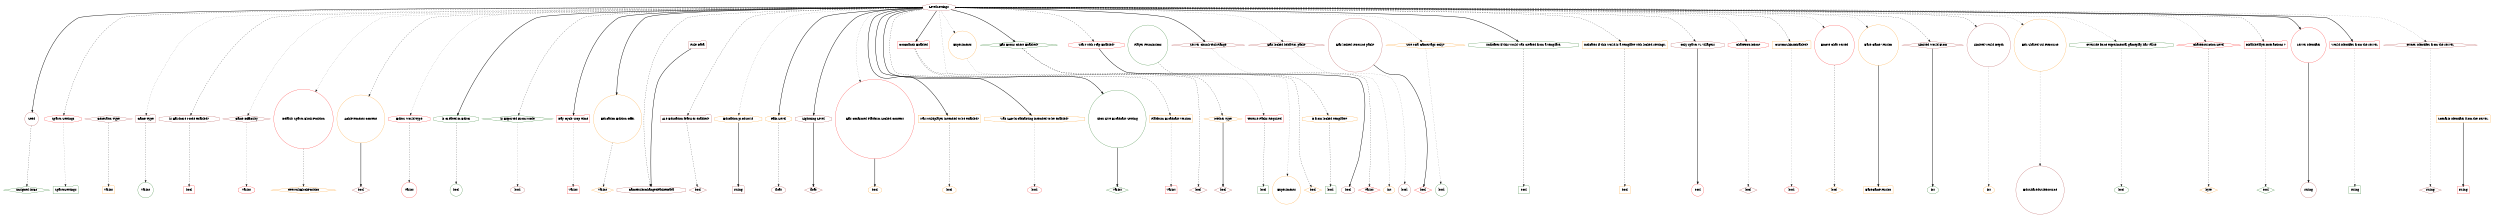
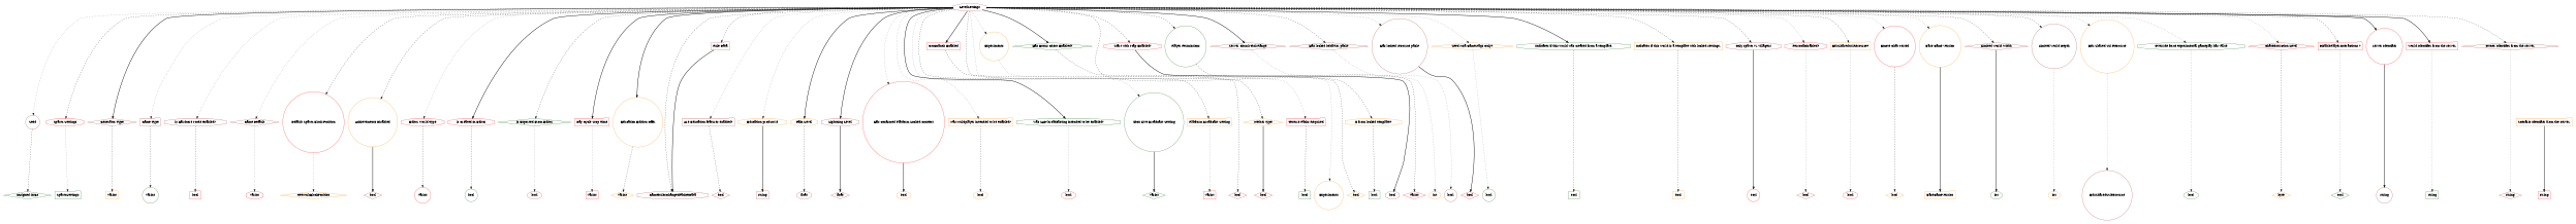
  digraph {
    rankdir=TB
    node [color=brown shape=diamond]
    edge [style=dotted]
    n1 [color=darkgreen label="unsigned int64"]
    n2 [color=darkgreen label=SpawnSettings shape=folder]
    n3 [color=darkorange label=varint shape=folder]
    n4 [color=darkgreen label=varint shape=circle]
    n5 [color=red label=bool shape=folder]
    n6 [color=red label=varint shape=octagon]
    n7 [color=darkorange label=NetworkBlockPosition]
    n8 [label=bool]
    n9 [color=red label=varint shape=circle]
    n10 [color=darkgreen label=bool shape=circle]
    n11 [label=bool shape=octagon]
    n12 [color=red label=varint shape=folder]
    n13 [color=darkorange label=varint]
    n14 [label=bool]
    n15 [label=string shape=folder]
    n16 [label=float shape=octagon]
    n17 [label=float]
    n18 [color=darkorange label=bool shape=octagon]
    n19 [color=darkorange label=bool shape=octagon]
    n20 [color=red label=bool shape=octagon]
    n21 [color=darkgreen label=varint]
    n22 [color=red label=varint shape=folder]
    n23 [label=bool]
    n24 [color=darkgreen label=bool shape=folder]
    n25 [label=GameRulesChangedPacketData shape=octagon]
    n26 [color=darkorange label=Experiments shape=circle]
    n27 [color=darkorange label=bool]
    n28 [label=bool shape=octagon]
    n29 [color=red label=varint]
    n30 [color=darkorange label=int shape=octagon]
    n31 [label=bool shape=circle]
    n32 [color=red label=bool]
    n33 [color=darkgreen label=bool shape=folder]
    n34 [color=darkgreen label=bool shape=circle]
    n35 [color=darkgreen label=bool shape=folder]
    n36 [color=darkorange label=bool shape=folder]
    n37 [color=red label=bool shape=circle]
    n38 [label=bool]
    n39 [color=red label=bool shape=octagon]
    n40 [color=darkorange label=bool]
    n41 [color=darkorange label=BaseGameVersion shape=folder]
    n42 [color=darkgreen label=int shape=octagon]
    n43 [color=darkorange label=int shape=octagon]
    n44 [label=bool]
    n45 [label=EduSharedUriResource shape=circle]
    n46 [color=darkgreen label=bool shape=octagon]
    n47 [color=darkorange label=byte]
    n48 [color=darkgreen label=bool]
    n49 [label=string shape=circle]
    n50 [color=darkgreen label=string shape=folder]
    n51 [color=red label=string shape=folder]
    n52 [label=string]
    n53 [label=LevelSettings shape=octagon]
    n54 [label=Seed shape=circle]
    n55 [color=red label="Spawn Settings" shape=octagon]
    n56 [label="Generator Type"]
    n57 [label="Game Type" shape=folder]
    n58 [label="is Hardcore Mode enabled?" shape=octagon]
-   n59 [label="Game Difficulty"]
+   n59 [label="Game Default"]
    n60 [color=red label="Default Spawn Block Position" shape=circle]
-   n61 [color=darkorange label="Achievements Content" shape=circle]
+   n61 [color=darkorange label="Achievements Disabled" shape=circle]
    n62 [color=red label="Editor World Type" shape=octagon]
-   n63 [color=darkgreen label="is Created In Editor" shape=octagon]
-   n64 [color=darkgreen label="is Exported From Mode"]
+   n63 [color=red label="is Created In Editor" shape=octagon]
+   n64 [color=darkgreen label="is Exported From Editor"]
    n65 [color=red label="Day Cycle Stop Time" shape=folder]
    n66 [color=darkorange label="Education Edition Offer" shape=circle]
    n67 [label="Are Education features enabled?" shape=folder]
    n68 [color=darkorange label="Education product id" shape=octagon]
    n69 [color=darkorange label="Rain Level" shape=octagon]
    n70 [label="Lightning Level" shape=octagon]
    n71 [color=red label="Has confirmed Platform Locked Content" shape=circle]
    n72 [color=darkorange label="Was Multiplayer intended to be enabled?" shape=folder]
-   n73 [color=darkorange label="Was LAN broadcasting intended to be enabled?" shape=octagon]
+   n73 [color=darkgreen label="Was LAN broadcasting intended to be enabled?" shape=octagon]
    n74 [color=darkgreen label="Xbox Live Broadcast Setting" shape=circle]
-   n75 [color=darkorange label="Platform Broadcast Version" shape=folder]
+   n75 [color=darkorange label="Platform Broadcast Setting" shape=folder]
    n76 [color=red label="Commands Enabled" shape=folder]
    n77 [color=red label="Texture Packs Required" shape=folder]
    n78 [label="Rule Data" shape=folder]
    n79 [color=darkorange label=Experiments shape=circle]
    n80 [color=darkgreen label="Has Bonus Chest Enabled?"]
    n81 [color=red label="Start with Map Enabled?" shape=octagon]
    n82 [color=darkgreen label="Player Permissions" shape=circle]
    n83 [label="Server Chunk Tick Range"]
    n84 [label="Has locked behavior pack?"]
    n85 [label="Has locked resource pack?" shape=circle]
    n86 [color=darkorange label="Is from locked template?" shape=octagon]
-   n87 [color=darkorange label="Use Msa Gamertags Only?"]
+   n87 [color=darkorange label="Seed Msa Gamertags Only?"]
    n88 [color=darkgreen label="Indicates if this world was created from a template." shape=octagon]
    n89 [color=darkorange label="Indicates if this world is a template with locked settings." shape=folder]
    n90 [label="Only spawn v1 villagers" shape=octagon]
-   n91 [color=red label="ChatRestriction?" shape=octagon]
-   n92 [color=darkorange label="CustomSkinsDisabled?" shape=folder]
+   n91 [color=red label="PersonaDisabled?" shape=octagon]
+   n92 [color=darkorange label="EduSharedUriResource?" shape=folder]
    n93 [color=red label="Emote Chat Muted" shape=circle]
    n94 [color=darkorange label="Base Game Version" shape=circle]
-   n95 [label="Limited World From"]
+   n95 [label="Limited World Width"]
    n96 [label="Limited World Depth" shape=circle]
    n97 [color=darkorange label="Nether type"]
    n98 [color=darkorange label="Edu Shared Uri Resource" shape=circle]
    n99 [color=darkgreen label="Override force experimental gameplay has value" shape=octagon]
    n100 [color=red label="ChatRestriction Level"]
    n101 [color=red label="DisablePlayerInteractions ?" shape=folder]
    n102 [color=red label="Server Identifier" shape=circle]
    n103 [color=red label="World Identifier from the server." shape=folder]
    n104 [label="Owner Identifier from the server."]
    n105 [color=darkorange label="Scenario Identifier from the server." shape=folder]
    subgraph sub_1 {
      rank=max
      n1
      n2
      n3
      n4
      n5
      n6
      n7
      n8
      n9
      n10
      n11
      n12
      n13
      n14
      n15
      n16
      n17
      n18
      n19
      n20
      n21
      n22
      n23
      n24
      n25
      n26
      n27
      n28
      n29
      n30
      n31
      n32
      n33
      n34
      n35
      n36
      n37
      n38
      n39
      n40
      n41
      n42
      n43
      n44
      n45
      n46
      n47
      n48
      n49
      n50
      n51
      n52
    }
    n53 -> n25 [style=dashed]
-   n53 -> n54 [style=bold]
+   n53 -> n54
    n53 -> n55 [style=dashed]
+   n53 -> n56 [style=bold]
    n53 -> n57
-   n53 -> n58 [style=dashed]
+   n53 -> n58
    n53 -> n59
-   n53 -> n60
+   n53 -> n60 [style=dashed]
    n53 -> n61 [style=dashed]
    n53 -> n62
    n53 -> n63 [style=bold]
    n53 -> n64 [style=dashed]
    n53 -> n65 [style=bold]
    n53 -> n66 [style=bold]
-   n53 -> n67 [style=dashed]
+   n53 -> n67
    n53 -> n68
    n53 -> n69 [style=bold]
    n53 -> n70 [style=bold]
    n53 -> n71
-   n53 -> n72 [style=bold]
+   n53 -> n72
    n53 -> n73 [style=bold]
-   n53 -> n74 [style=bold]
+   n53 -> n74
    n53 -> n75 [style=dashed]
    n53 -> n76 [style=bold]
    n53 -> n77
+   n53 -> n78 [style=dashed]
    n53 -> n79
    n53 -> n80 [style=bold]
    n53 -> n81 [style=dashed]
+   n53 -> n82 [style=dashed]
    n53 -> n83 [style=bold]
-   n53 -> n84
-   n80 -> n86 [style=dashed]
+   n53 -> n84 [style=dashed]
+   n53 -> n85
+   n53 -> n86 [style=dashed]
    n53 -> n87
    n53 -> n88 [style=bold]
    n53 -> n89 [style=dashed]
    n53 -> n90 [style=dashed]
    n53 -> n91
    n53 -> n92 [style=dashed]
    n53 -> n93
    n53 -> n94
    n53 -> n95 [style=dashed]
    n53 -> n96 [style=dashed]
-   n76 -> n97 [style=dashed]
+   n53 -> n97 [style=dashed]
    n53 -> n98
    n53 -> n99
    n53 -> n100
    n53 -> n101 [style=dashed]
    n53 -> n102 [style=bold]
    n53 -> n103 [style=bold]
-   n53 -> n104
+   n53 -> n104 [style=dashed]
    n54 -> n1 [style=dashed]
    n55 -> n2
    n56 -> n3 [style=dashed]
    n57 -> n4 [style=dashed]
    n58 -> n5 [style=dashed]
    n59 -> n6
-   n60 -> n7 [style=dashed]
+   n60 -> n7
    n61 -> n8 [style=bold]
    n62 -> n9 [style=dashed]
    n63 -> n10 [style=dashed]
    n64 -> n11
    n65 -> n12
    n66 -> n13 [style=dashed]
    n67 -> n14 [style=dashed]
    n68 -> n15 [style=bold]
    n69 -> n16 [style=dashed]
    n70 -> n17 [style=bold]
    n71 -> n18 [style=bold]
    n72 -> n19 [style=dashed]
    n73 -> n20
    n74 -> n21 [style=bold]
    n75 -> n22
    n76 -> n23 [style=dashed]
    n77 -> n24 [style=dashed]
    n78 -> n25 [style=bold]
    n79 -> n26
    n80 -> n27 [style=dashed]
    n81 -> n28 [style=bold]
    n82 -> n29 [style=dashed]
    n83 -> n30
    n84 -> n31
    n85 -> n32 [style=bold]
    n86 -> n33 [style=dashed]
    n87 -> n34
    n88 -> n35 [style=dashed]
    n89 -> n36 [style=dashed]
    n90 -> n37 [style=bold]
    n91 -> n38
    n92 -> n39
    n93 -> n40 [style=dashed]
    n94 -> n41 [style=bold]
    n95 -> n42 [style=bold]
    n96 -> n43
    n97 -> n44 [style=bold]
    n98 -> n45
    n99 -> n46
    n100 -> n47 [style=dashed]
    n101 -> n48
    n102 -> n49 [style=bold]
    n103 -> n50
    n104 -> n52
    n105 -> n51 [style=bold]
  }
